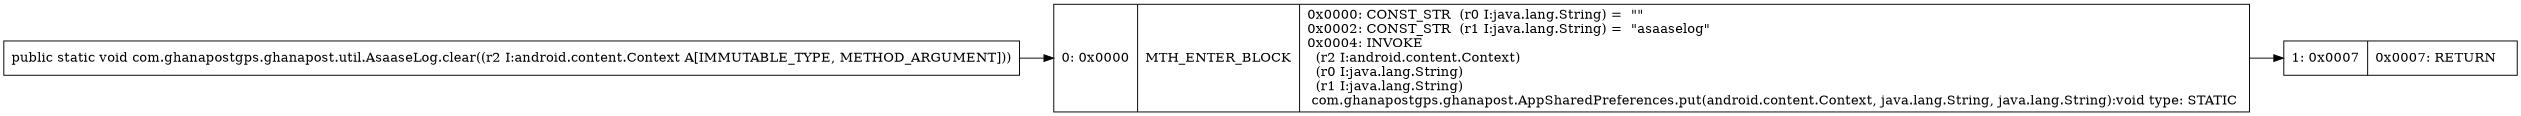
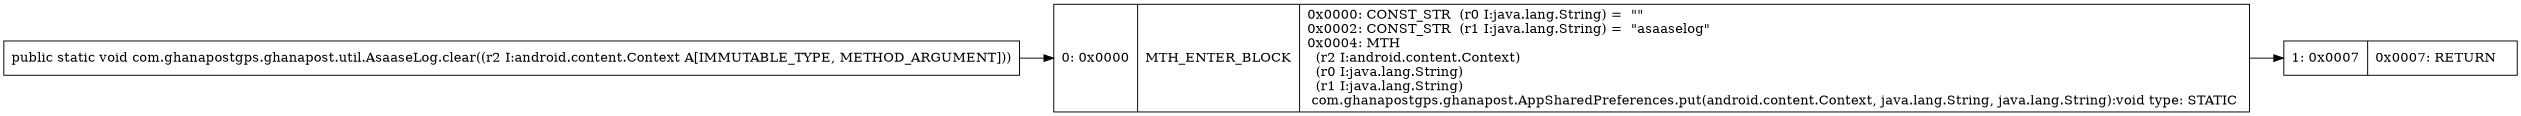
  digraph {
    rankdir=LR
    node [shape=record]
-   n1 [label="{0\:\ 0x0000|MTH_ENTER_BLOCK\l|0x0000: CONST_STR  (r0 I:java.lang.String) =  \"\" \l0x0002: CONST_STR  (r1 I:java.lang.String) =  \"asaaselog\" \l0x0004: INVOKE  \l  (r2 I:android.content.Context)\l  (r0 I:java.lang.String)\l  (r1 I:java.lang.String)\l com.ghanapostgps.ghanapost.AppSharedPreferences.put(android.content.Context, java.lang.String, java.lang.String):void type: STATIC \l}"]
+   n1 [label="{0\:\ 0x0000|MTH_ENTER_BLOCK\l|0x0000: CONST_STR  (r0 I:java.lang.String) =  \"\" \l0x0002: CONST_STR  (r1 I:java.lang.String) =  \"asaaselog\" \l0x0004: MTH  \l  (r2 I:android.content.Context)\l  (r0 I:java.lang.String)\l  (r1 I:java.lang.String)\l com.ghanapostgps.ghanapost.AppSharedPreferences.put(android.content.Context, java.lang.String, java.lang.String):void type: STATIC \l}"]
    n2 [label="{1\:\ 0x0007|0x0007: RETURN   \l}"]
    n3 [label="{public static void com.ghanapostgps.ghanapost.util.AsaaseLog.clear((r2 I:android.content.Context A[IMMUTABLE_TYPE, METHOD_ARGUMENT])) }"]
    n1 -> n2
    n3 -> n1
  }
